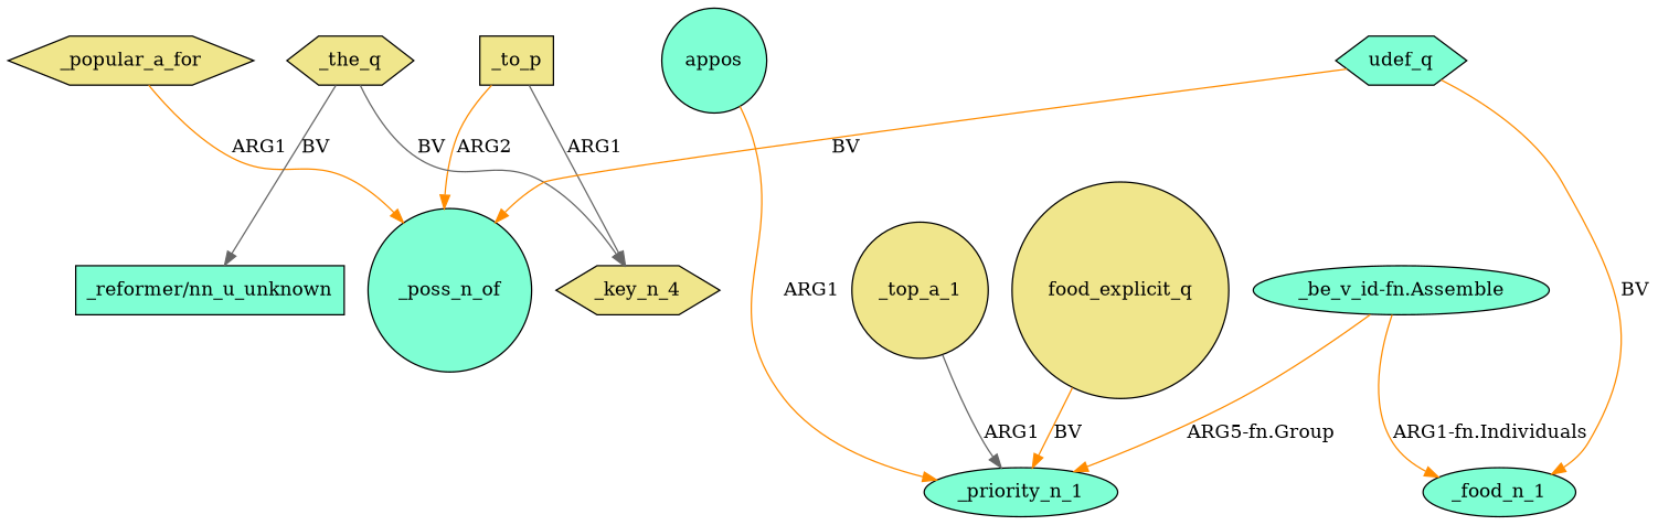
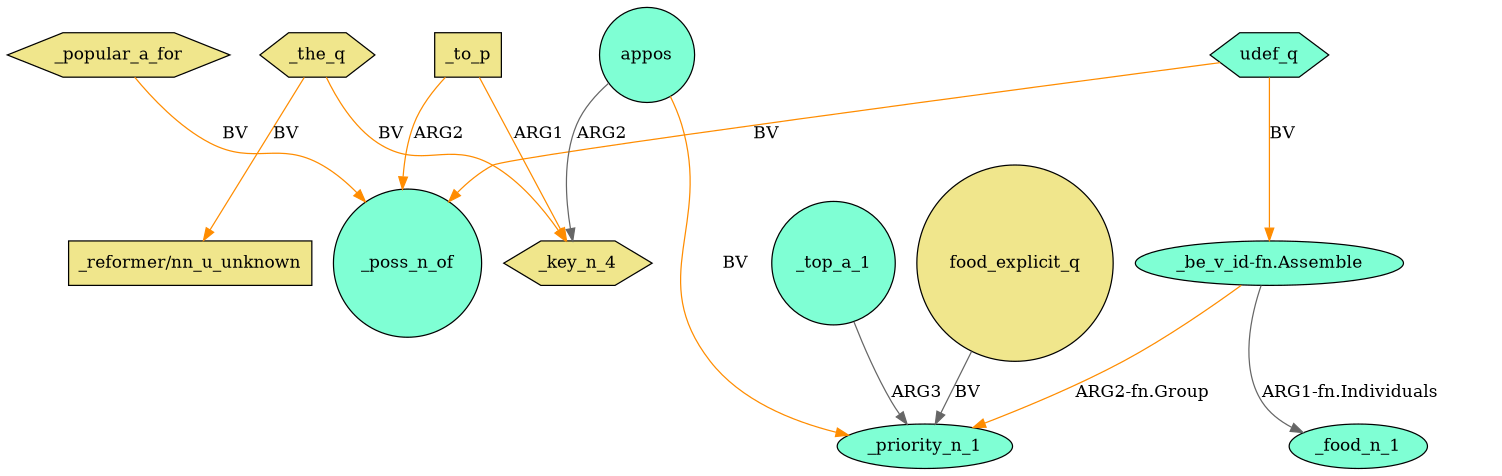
  digraph {
    node [fillcolor=aquamarine shape=circle style=filled]
    edge [color=darkorange]
    n1 [label=_poss_n_of]
    _popular_a_for [fillcolor=khaki shape=hexagon]
    _to_p [fillcolor=khaki shape=box]
    n4 [fillcolor=khaki label=_key_n_4 shape=hexagon]
    _the_q [fillcolor=khaki shape=hexagon]
-   "_reformer/nn_u_unknown" [shape=box]
+   "_reformer/nn_u_unknown" [fillcolor=khaki shape=box]
    udef_q [shape=hexagon]
    _food_n_1 [shape=ellipse]
    appos
    _priority_n_1 [shape=ellipse]
-   _top_a_1 [fillcolor=khaki]
+   _top_a_1
    n12 [fillcolor=khaki label=food_explicit_q]
    "_be_v_id-fn.Assemble" [shape=ellipse]
-   _popular_a_for -> n1 [label=ARG1]
+   _popular_a_for -> n1 [label=BV]
    _to_p -> n1 [label=ARG2]
-   _to_p -> n4 [color=gray40 label=ARG1]
-   _the_q -> n4 [color=gray40 label=BV]
-   _the_q -> "_reformer/nn_u_unknown" [color=gray40 label=BV]
+   _to_p -> n4 [label=ARG1]
+   _the_q -> n4 [label=BV]
+   _the_q -> "_reformer/nn_u_unknown" [label=BV]
    udef_q -> n1 [label=BV]
-   udef_q -> _food_n_1 [label=BV]
-   appos -> _priority_n_1 [label=ARG1]
-   _top_a_1 -> _priority_n_1 [color=gray40 label=ARG1]
-   n12 -> _priority_n_1 [label=BV]
-   "_be_v_id-fn.Assemble" -> _food_n_1 [label="ARG1-fn.Individuals"]
-   "_be_v_id-fn.Assemble" -> _priority_n_1 [label="ARG5-fn.Group"]
+   udef_q -> "_be_v_id-fn.Assemble" [label=BV]
+   appos -> n4 [color=gray40 label=ARG2]
+   appos -> _priority_n_1 [label=BV]
+   _top_a_1 -> _priority_n_1 [color=gray40 label=ARG3]
+   n12 -> _priority_n_1 [color=gray40 label=BV]
+   "_be_v_id-fn.Assemble" -> _food_n_1 [color=gray40 label="ARG1-fn.Individuals"]
+   "_be_v_id-fn.Assemble" -> _priority_n_1 [label="ARG2-fn.Group"]
  }
